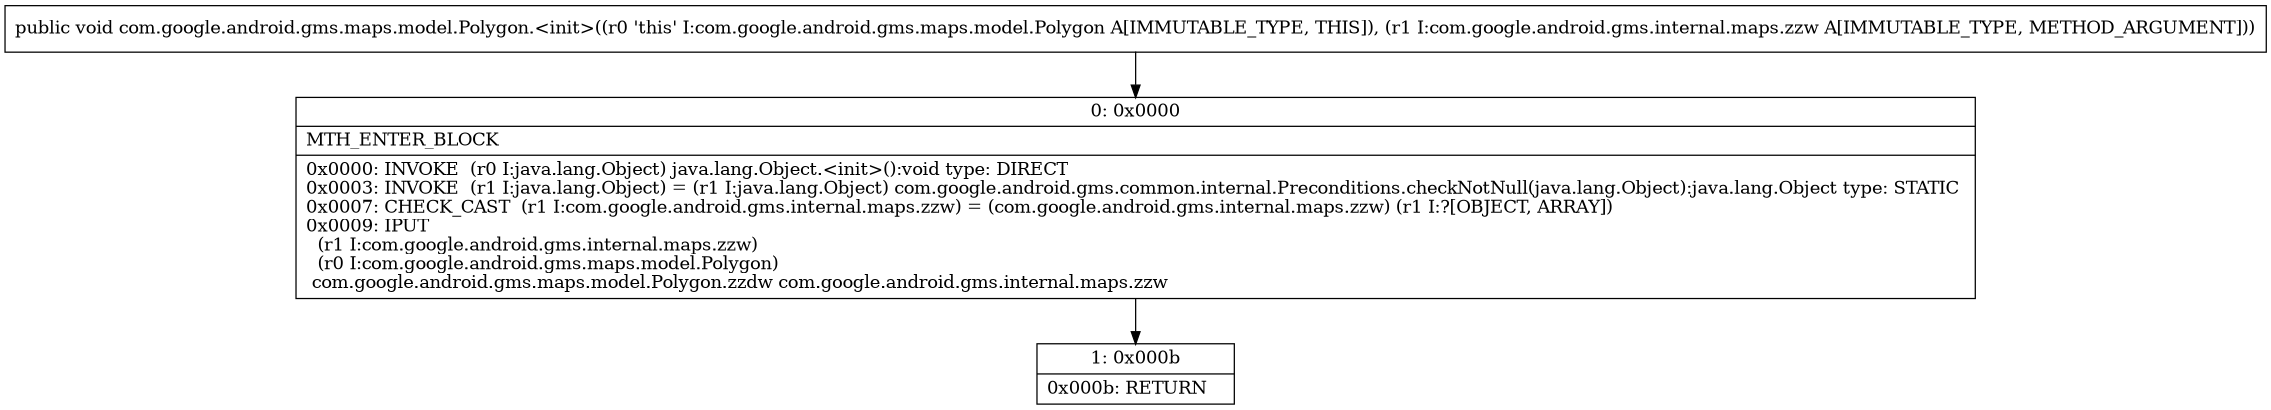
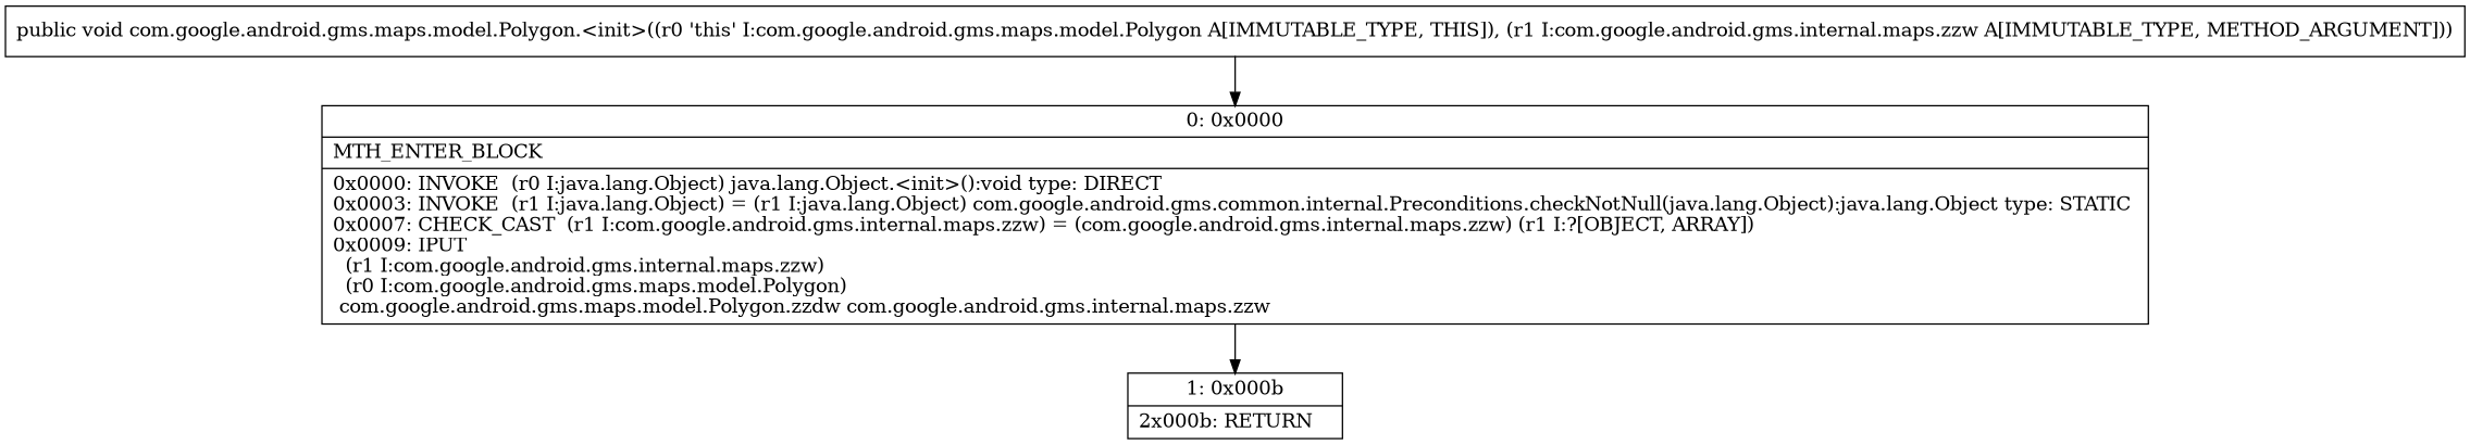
  digraph {
    node [shape=record]
    n1 [label="{0\:\ 0x0000|MTH_ENTER_BLOCK\l|0x0000: INVOKE  (r0 I:java.lang.Object) java.lang.Object.\<init\>():void type: DIRECT \l0x0003: INVOKE  (r1 I:java.lang.Object) = (r1 I:java.lang.Object) com.google.android.gms.common.internal.Preconditions.checkNotNull(java.lang.Object):java.lang.Object type: STATIC \l0x0007: CHECK_CAST  (r1 I:com.google.android.gms.internal.maps.zzw) = (com.google.android.gms.internal.maps.zzw) (r1 I:?[OBJECT, ARRAY]) \l0x0009: IPUT  \l  (r1 I:com.google.android.gms.internal.maps.zzw)\l  (r0 I:com.google.android.gms.maps.model.Polygon)\l com.google.android.gms.maps.model.Polygon.zzdw com.google.android.gms.internal.maps.zzw \l}"]
-   n2 [label="{1\:\ 0x000b|0x000b: RETURN   \l}"]
+   n2 [label="{1\:\ 0x000b|2x000b: RETURN   \l}"]
    n3 [label="{public void com.google.android.gms.maps.model.Polygon.\<init\>((r0 'this' I:com.google.android.gms.maps.model.Polygon A[IMMUTABLE_TYPE, THIS]), (r1 I:com.google.android.gms.internal.maps.zzw A[IMMUTABLE_TYPE, METHOD_ARGUMENT])) }"]
    n1 -> n2
    n3 -> n1
  }
